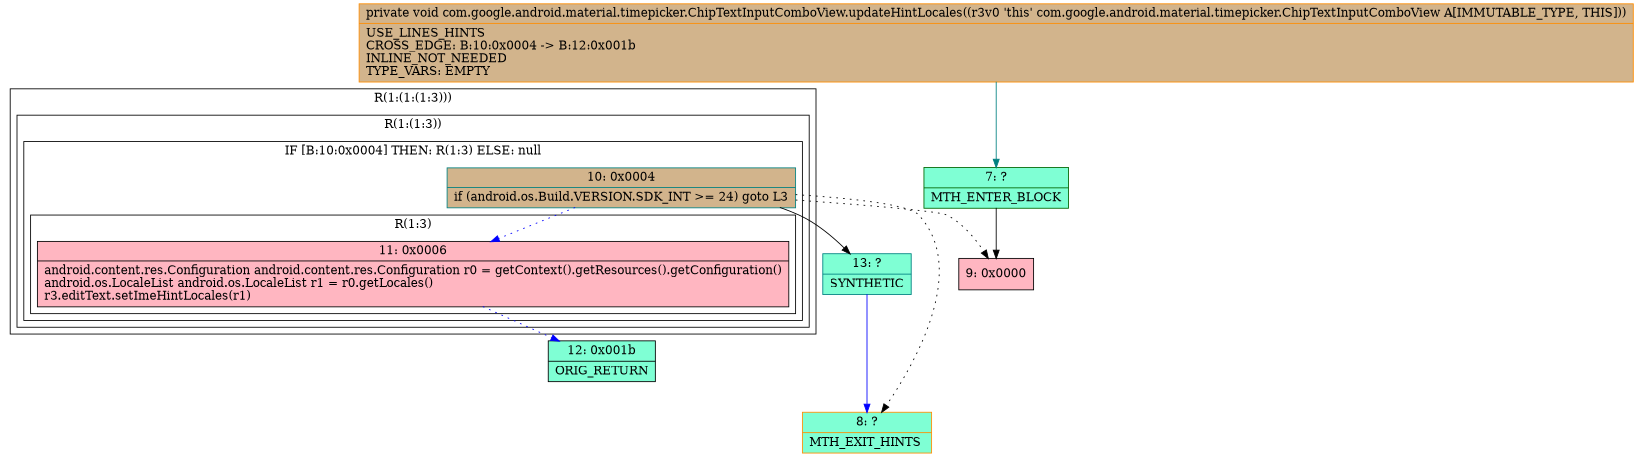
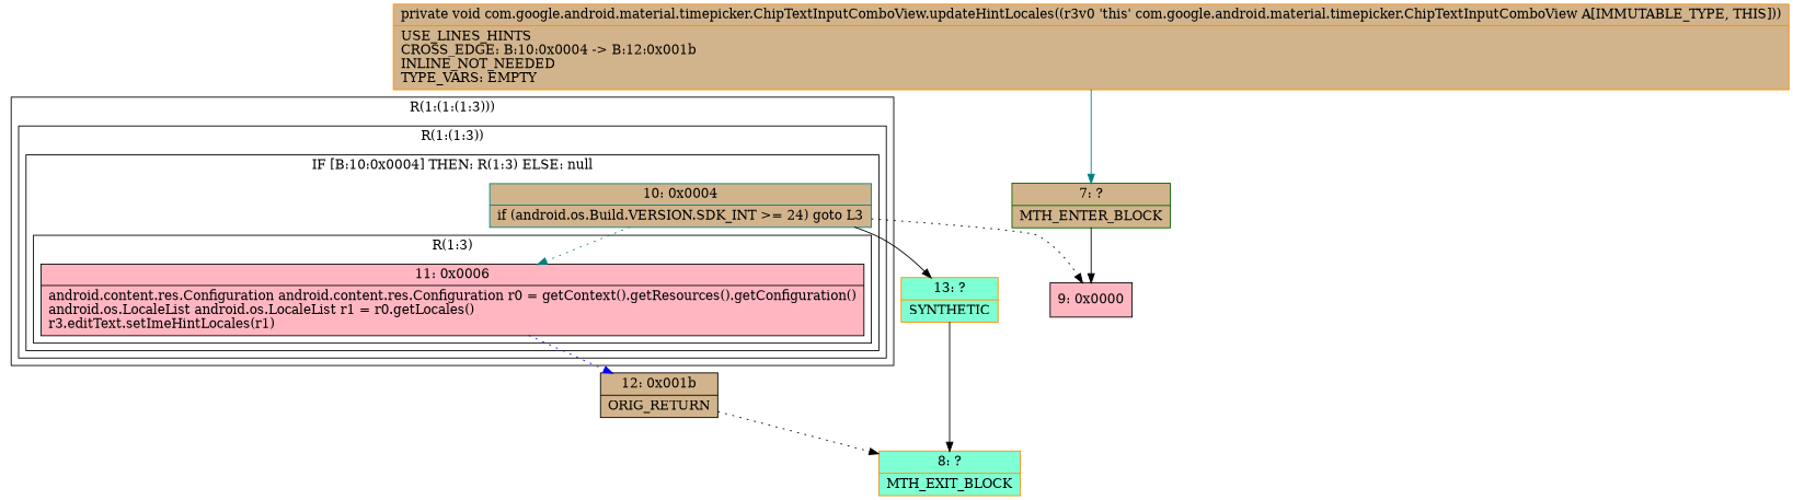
  digraph {
    node [color=black fillcolor=tan shape=record style=filled]
    edge [color=black style=dotted]
    n1 [fillcolor=lightpink label="{11\:\ 0x0006|android.content.res.Configuration android.content.res.Configuration r0 = getContext().getResources().getConfiguration()\landroid.os.LocaleList android.os.LocaleList r1 = r0.getLocales()\lr3.editText.setImeHintLocales(r1)\l}"]
    n2 [color=teal label="{10\:\ 0x0004|if (android.os.Build.VERSION.SDK_INT \>= 24) goto L3\l}"]
-   n3 [fillcolor=aquamarine label="{12\:\ 0x001b|ORIG_RETURN\l}"]
-   n4 [color=teal fillcolor=aquamarine label="{13\:\ ?|SYNTHETIC\l}"]
+   n3 [label="{12\:\ 0x001b|ORIG_RETURN\l}"]
+   n4 [color=darkorange fillcolor=aquamarine label="{13\:\ ?|SYNTHETIC\l}"]
    n5 [fillcolor=lightpink label="{9\:\ 0x0000}"]
-   n6 [color=darkorange fillcolor=aquamarine label="{8\:\ ?|MTH_EXIT_HINTS\l}"]
-   n7 [color=darkgreen fillcolor=aquamarine label="{7\:\ ?|MTH_ENTER_BLOCK\l}"]
+   n6 [color=darkorange fillcolor=aquamarine label="{8\:\ ?|MTH_EXIT_BLOCK\l}"]
+   n7 [color=darkgreen label="{7\:\ ?|MTH_ENTER_BLOCK\l}"]
    n8 [color=darkorange label="{private void com.google.android.material.timepicker.ChipTextInputComboView.updateHintLocales((r3v0 'this' com.google.android.material.timepicker.ChipTextInputComboView A[IMMUTABLE_TYPE, THIS]))  | USE_LINES_HINTS\lCROSS_EDGE: B:10:0x0004 \-\> B:12:0x001b\lINLINE_NOT_NEEDED\lTYPE_VARS: EMPTY\l}"]
    subgraph cluster_1 {
      label="R(1:(1:(1:3)))"
      subgraph cluster_2 {
        label="R(1:(1:3))"
        subgraph cluster_3 {
          label="IF [B:10:0x0004] THEN: R(1:3) ELSE: null"
          n2
          subgraph cluster_4 {
            label="R(1:3)"
            n1
          }
        }
      }
    }
    n1 -> n3 [color=blue]
-   n2 -> n1 [color=blue]
+   n2 -> n1 [color=teal]
    n2 -> n4 [style=solid]
    n2 -> n5
-   n2 -> n6
-   n4 -> n6 [color=blue style=solid]
+   n3 -> n6
+   n4 -> n6 [style=solid]
    n7 -> n5 [style=solid]
    n8 -> n7 [color=teal style=solid]
  }
